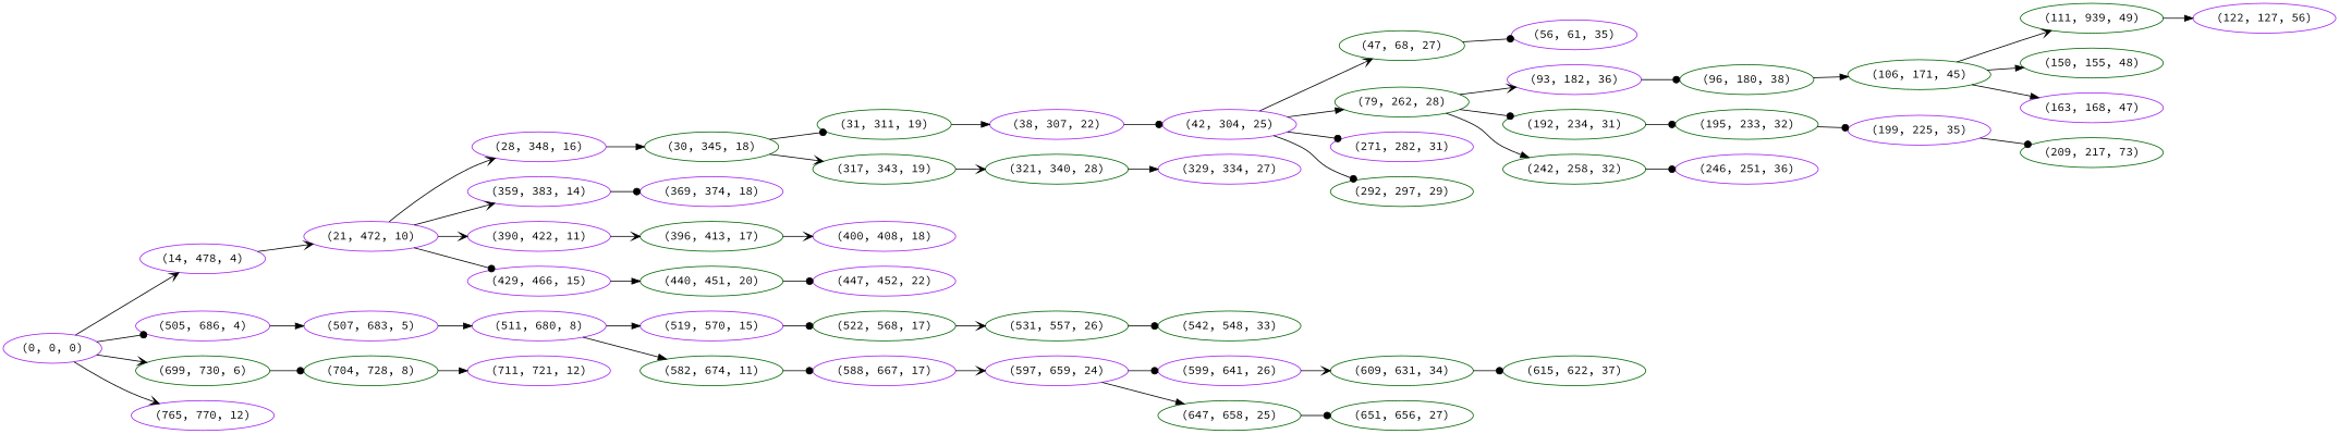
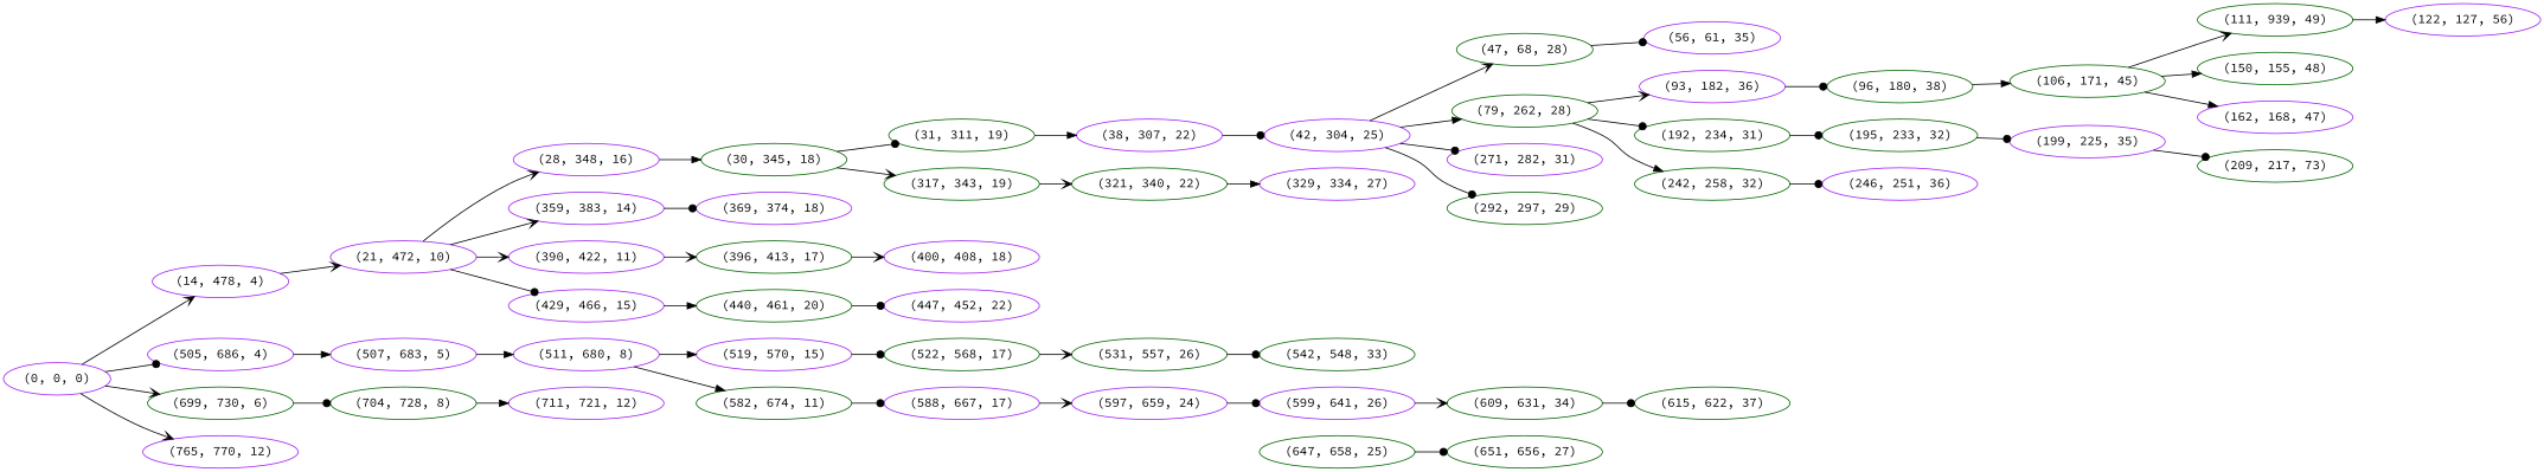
  digraph {
    fontname="Source Code Pro"
    rankdir=LR
    node [color=purple fontname="Source Code Pro"]
    edge [arrowhead=dot fontname="Source Code Pro"]
    "(0, 0, 0)"
    "(14, 478, 4)"
    "(505, 686, 4)"
    "(699, 730, 6)" [color=darkgreen]
    "(765, 770, 12)"
    "(21, 472, 10)"
    "(507, 683, 5)"
    "(704, 728, 8)" [color=darkgreen]
    "(28, 348, 16)"
    "(359, 383, 14)"
    "(390, 422, 11)"
    "(429, 466, 15)"
    "(30, 345, 18)" [color=darkgreen]
    "(369, 374, 18)"
    "(396, 413, 17)" [color=darkgreen]
-   "(440, 461, 20)" [color=darkgreen label="(440, 451, 20)"]
+   "(440, 461, 20)" [color=darkgreen]
    "(31, 311, 19)" [color=darkgreen]
    "(317, 343, 19)" [color=darkgreen]
    "(38, 307, 22)"
-   "(321, 340, 22)" [color=darkgreen label="(321, 340, 28)"]
+   "(321, 340, 22)" [color=darkgreen]
    "(42, 304, 25)"
-   "(47, 68, 28)" [color=darkgreen label="(47, 68, 27)"]
+   "(47, 68, 28)" [color=darkgreen]
    "(79, 262, 28)" [color=darkgreen]
    "(271, 282, 31)"
    "(292, 297, 29)" [color=darkgreen]
    "(56, 61, 35)"
    "(93, 182, 36)"
    "(192, 234, 31)" [color=darkgreen]
    "(242, 258, 32)" [color=darkgreen]
    "(96, 180, 38)" [color=darkgreen]
    "(195, 233, 32)" [color=darkgreen]
    "(246, 251, 36)"
    "(106, 171, 45)" [color=darkgreen]
    n34 [color=darkgreen label="(111, 939, 49)"]
    "(150, 155, 48)" [color=darkgreen]
-   "(163, 168, 47)"
+   "(163, 168, 47)" [label="(162, 168, 47)"]
    "(122, 127, 56)"
    "(199, 225, 35)"
    n39 [color=darkgreen label="(209, 217, 73)"]
    "(329, 334, 27)"
    "(400, 408, 18)"
    "(447, 452, 22)"
    "(511, 680, 8)"
    "(519, 570, 15)"
    "(582, 674, 11)" [color=darkgreen]
    "(522, 568, 17)" [color=darkgreen]
    "(588, 667, 17)"
    "(531, 557, 26)" [color=darkgreen]
    "(542, 548, 33)" [color=darkgreen]
    "(597, 659, 24)"
    "(599, 641, 26)"
    "(647, 658, 25)" [color=darkgreen]
    "(609, 631, 34)" [color=darkgreen]
    "(651, 656, 27)" [color=darkgreen]
    "(615, 622, 37)" [color=darkgreen]
    "(711, 721, 12)"
    "(0, 0, 0)" -> "(14, 478, 4)" [arrowhead=vee]
    "(0, 0, 0)" -> "(505, 686, 4)"
    "(0, 0, 0)" -> "(699, 730, 6)" [arrowhead=vee]
    "(0, 0, 0)" -> "(765, 770, 12)" [arrowhead=vee]
    "(14, 478, 4)" -> "(21, 472, 10)" [arrowhead=vee]
    "(505, 686, 4)" -> "(507, 683, 5)" [arrowhead=normal]
    "(699, 730, 6)" -> "(704, 728, 8)"
    "(21, 472, 10)" -> "(28, 348, 16)" [arrowhead=vee]
    "(21, 472, 10)" -> "(359, 383, 14)" [arrowhead=vee]
    "(21, 472, 10)" -> "(390, 422, 11)" [arrowhead=vee]
    "(21, 472, 10)" -> "(429, 466, 15)"
    "(507, 683, 5)" -> "(511, 680, 8)" [arrowhead=normal]
    "(704, 728, 8)" -> "(711, 721, 12)" [arrowhead=normal]
    "(28, 348, 16)" -> "(30, 345, 18)" [arrowhead=normal]
    "(359, 383, 14)" -> "(369, 374, 18)"
    "(390, 422, 11)" -> "(396, 413, 17)" [arrowhead=vee]
    "(429, 466, 15)" -> "(440, 461, 20)" [arrowhead=normal]
    "(30, 345, 18)" -> "(31, 311, 19)"
    "(30, 345, 18)" -> "(317, 343, 19)" [arrowhead=vee]
    "(396, 413, 17)" -> "(400, 408, 18)" [arrowhead=vee]
    "(440, 461, 20)" -> "(447, 452, 22)"
    "(31, 311, 19)" -> "(38, 307, 22)" [arrowhead=normal]
    "(317, 343, 19)" -> "(321, 340, 22)" [arrowhead=vee]
    "(38, 307, 22)" -> "(42, 304, 25)"
    "(321, 340, 22)" -> "(329, 334, 27)" [arrowhead=normal]
    "(42, 304, 25)" -> "(47, 68, 28)" [arrowhead=vee]
    "(42, 304, 25)" -> "(79, 262, 28)" [arrowhead=normal]
    "(42, 304, 25)" -> "(271, 282, 31)"
    "(42, 304, 25)" -> "(292, 297, 29)"
    "(47, 68, 28)" -> "(56, 61, 35)"
    "(79, 262, 28)" -> "(93, 182, 36)" [arrowhead=vee]
    "(79, 262, 28)" -> "(192, 234, 31)"
    "(79, 262, 28)" -> "(242, 258, 32)" [arrowhead=normal]
    "(93, 182, 36)" -> "(96, 180, 38)"
    "(192, 234, 31)" -> "(195, 233, 32)"
    "(242, 258, 32)" -> "(246, 251, 36)"
    "(96, 180, 38)" -> "(106, 171, 45)" [arrowhead=normal]
    "(195, 233, 32)" -> "(199, 225, 35)"
    "(106, 171, 45)" -> n34 [arrowhead=vee]
    "(106, 171, 45)" -> "(150, 155, 48)" [arrowhead=normal]
    "(106, 171, 45)" -> "(163, 168, 47)" [arrowhead=normal]
    n34 -> "(122, 127, 56)" [arrowhead=normal]
    "(199, 225, 35)" -> n39
    "(511, 680, 8)" -> "(519, 570, 15)" [arrowhead=normal]
    "(511, 680, 8)" -> "(582, 674, 11)" [arrowhead=normal]
    "(519, 570, 15)" -> "(522, 568, 17)"
    "(582, 674, 11)" -> "(588, 667, 17)"
    "(522, 568, 17)" -> "(531, 557, 26)" [arrowhead=vee]
    "(588, 667, 17)" -> "(597, 659, 24)" [arrowhead=vee]
    "(531, 557, 26)" -> "(542, 548, 33)"
    "(597, 659, 24)" -> "(599, 641, 26)"
-   "(597, 659, 24)" -> "(647, 658, 25)" [arrowhead=normal]
    "(599, 641, 26)" -> "(609, 631, 34)" [arrowhead=vee]
    "(647, 658, 25)" -> "(651, 656, 27)"
    "(609, 631, 34)" -> "(615, 622, 37)"
  }
